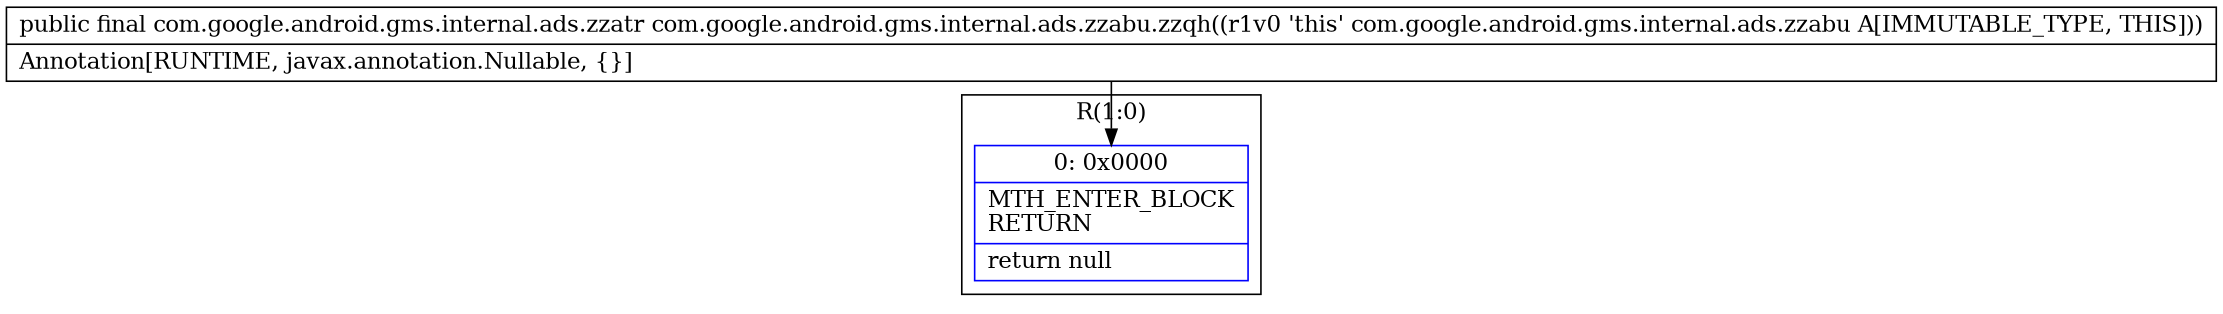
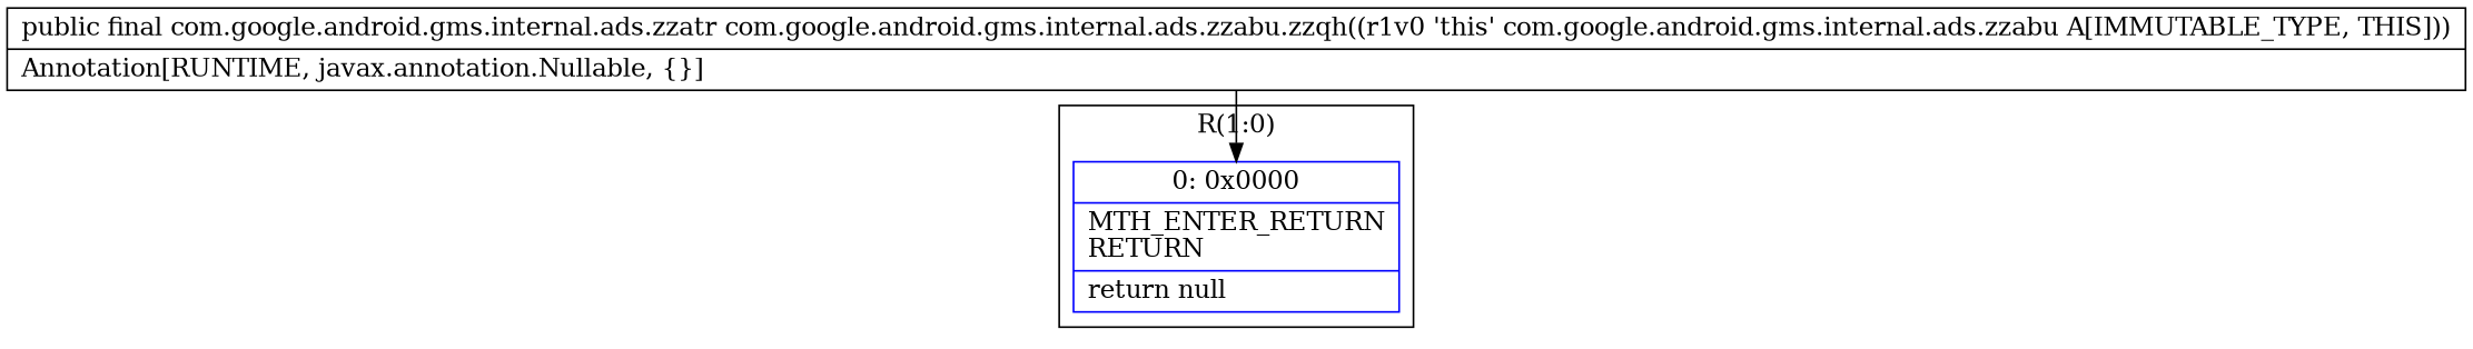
  digraph {
    node [shape=record]
-   n1 [color=blue label="{0\:\ 0x0000|MTH_ENTER_BLOCK\lRETURN\l|return null\l}"]
+   n1 [color=blue label="{0\:\ 0x0000|MTH_ENTER_RETURN\lRETURN\l|return null\l}"]
    n2 [label="{public final com.google.android.gms.internal.ads.zzatr com.google.android.gms.internal.ads.zzabu.zzqh((r1v0 'this' com.google.android.gms.internal.ads.zzabu A[IMMUTABLE_TYPE, THIS]))  | Annotation[RUNTIME, javax.annotation.Nullable, \{\}]\l}"]
    subgraph cluster_1 {
      label="R(1:0)"
      n1
    }
    n2 -> n1
  }
